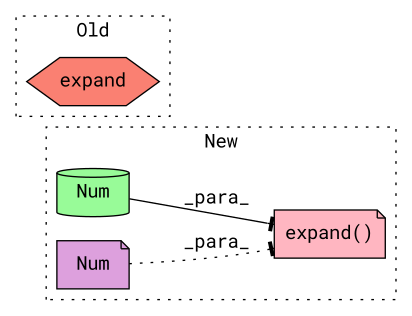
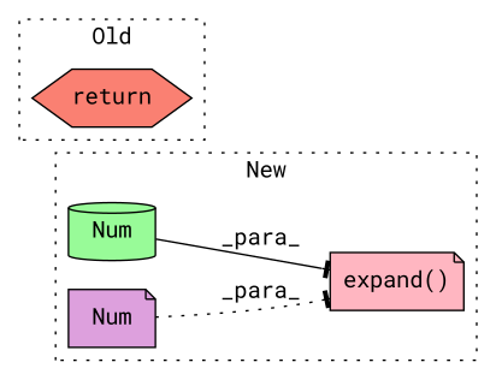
  digraph {
    rankdir=LR
    fontname="Roboto Mono"
    node [a=76 l=2 shape=note style=filled fontname="Roboto Mono"]
    edge [arrowhead=tee fontname="Roboto Mono"]
    n1 [a=75 l="68,1" label="expand()" s="6776,6867" fillcolor=lightpink]
    n2 [label=Num s=6865 shape=cylinder fillcolor=palegreen]
    n3 [label=Num s=6844 fillcolor=plum]
-   n4 [a=93 l=7 label=expand s=6767 shape=hexagon fillcolor=salmon]
+   n4 [a=93 l=7 label=return s=6767 shape=hexagon fillcolor=salmon]
    subgraph cluster_1 {
      label=New
      style=dotted
      n1
      n2
      n3
    }
    subgraph cluster_2 {
      label=Old
      style=dotted
      n4
    }
    n2 -> n1 [label=_para_ style=solid]
    n3 -> n1 [label=_para_ style=dotted]
  }
